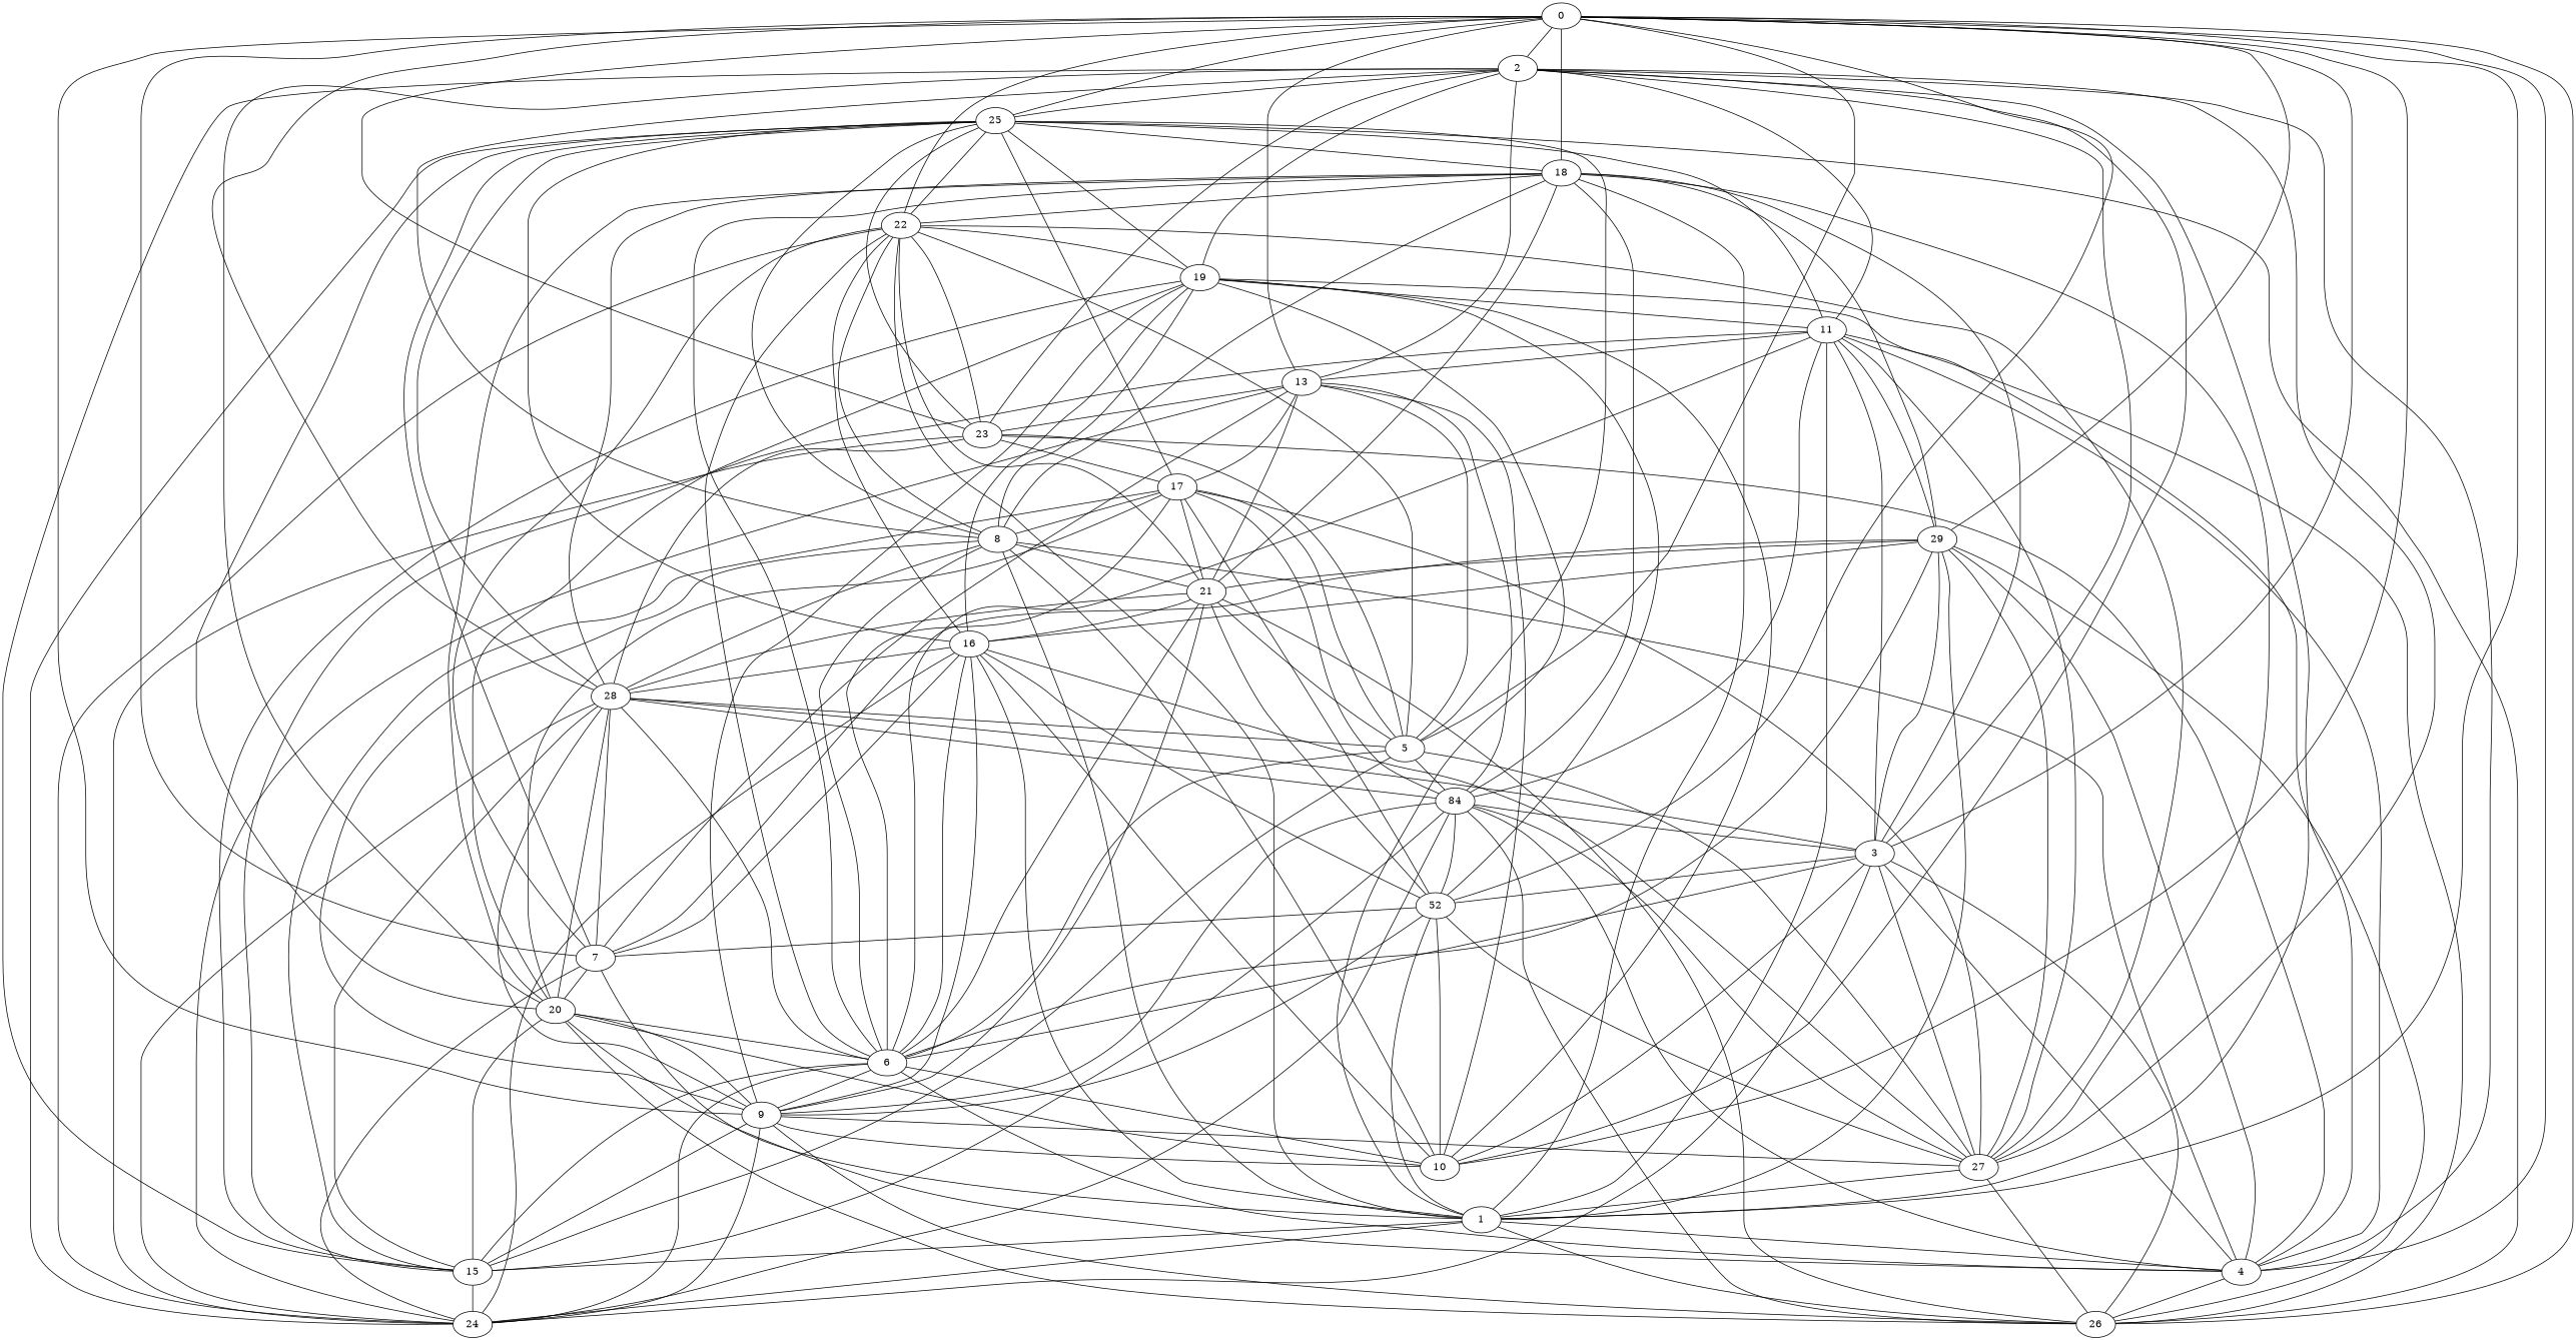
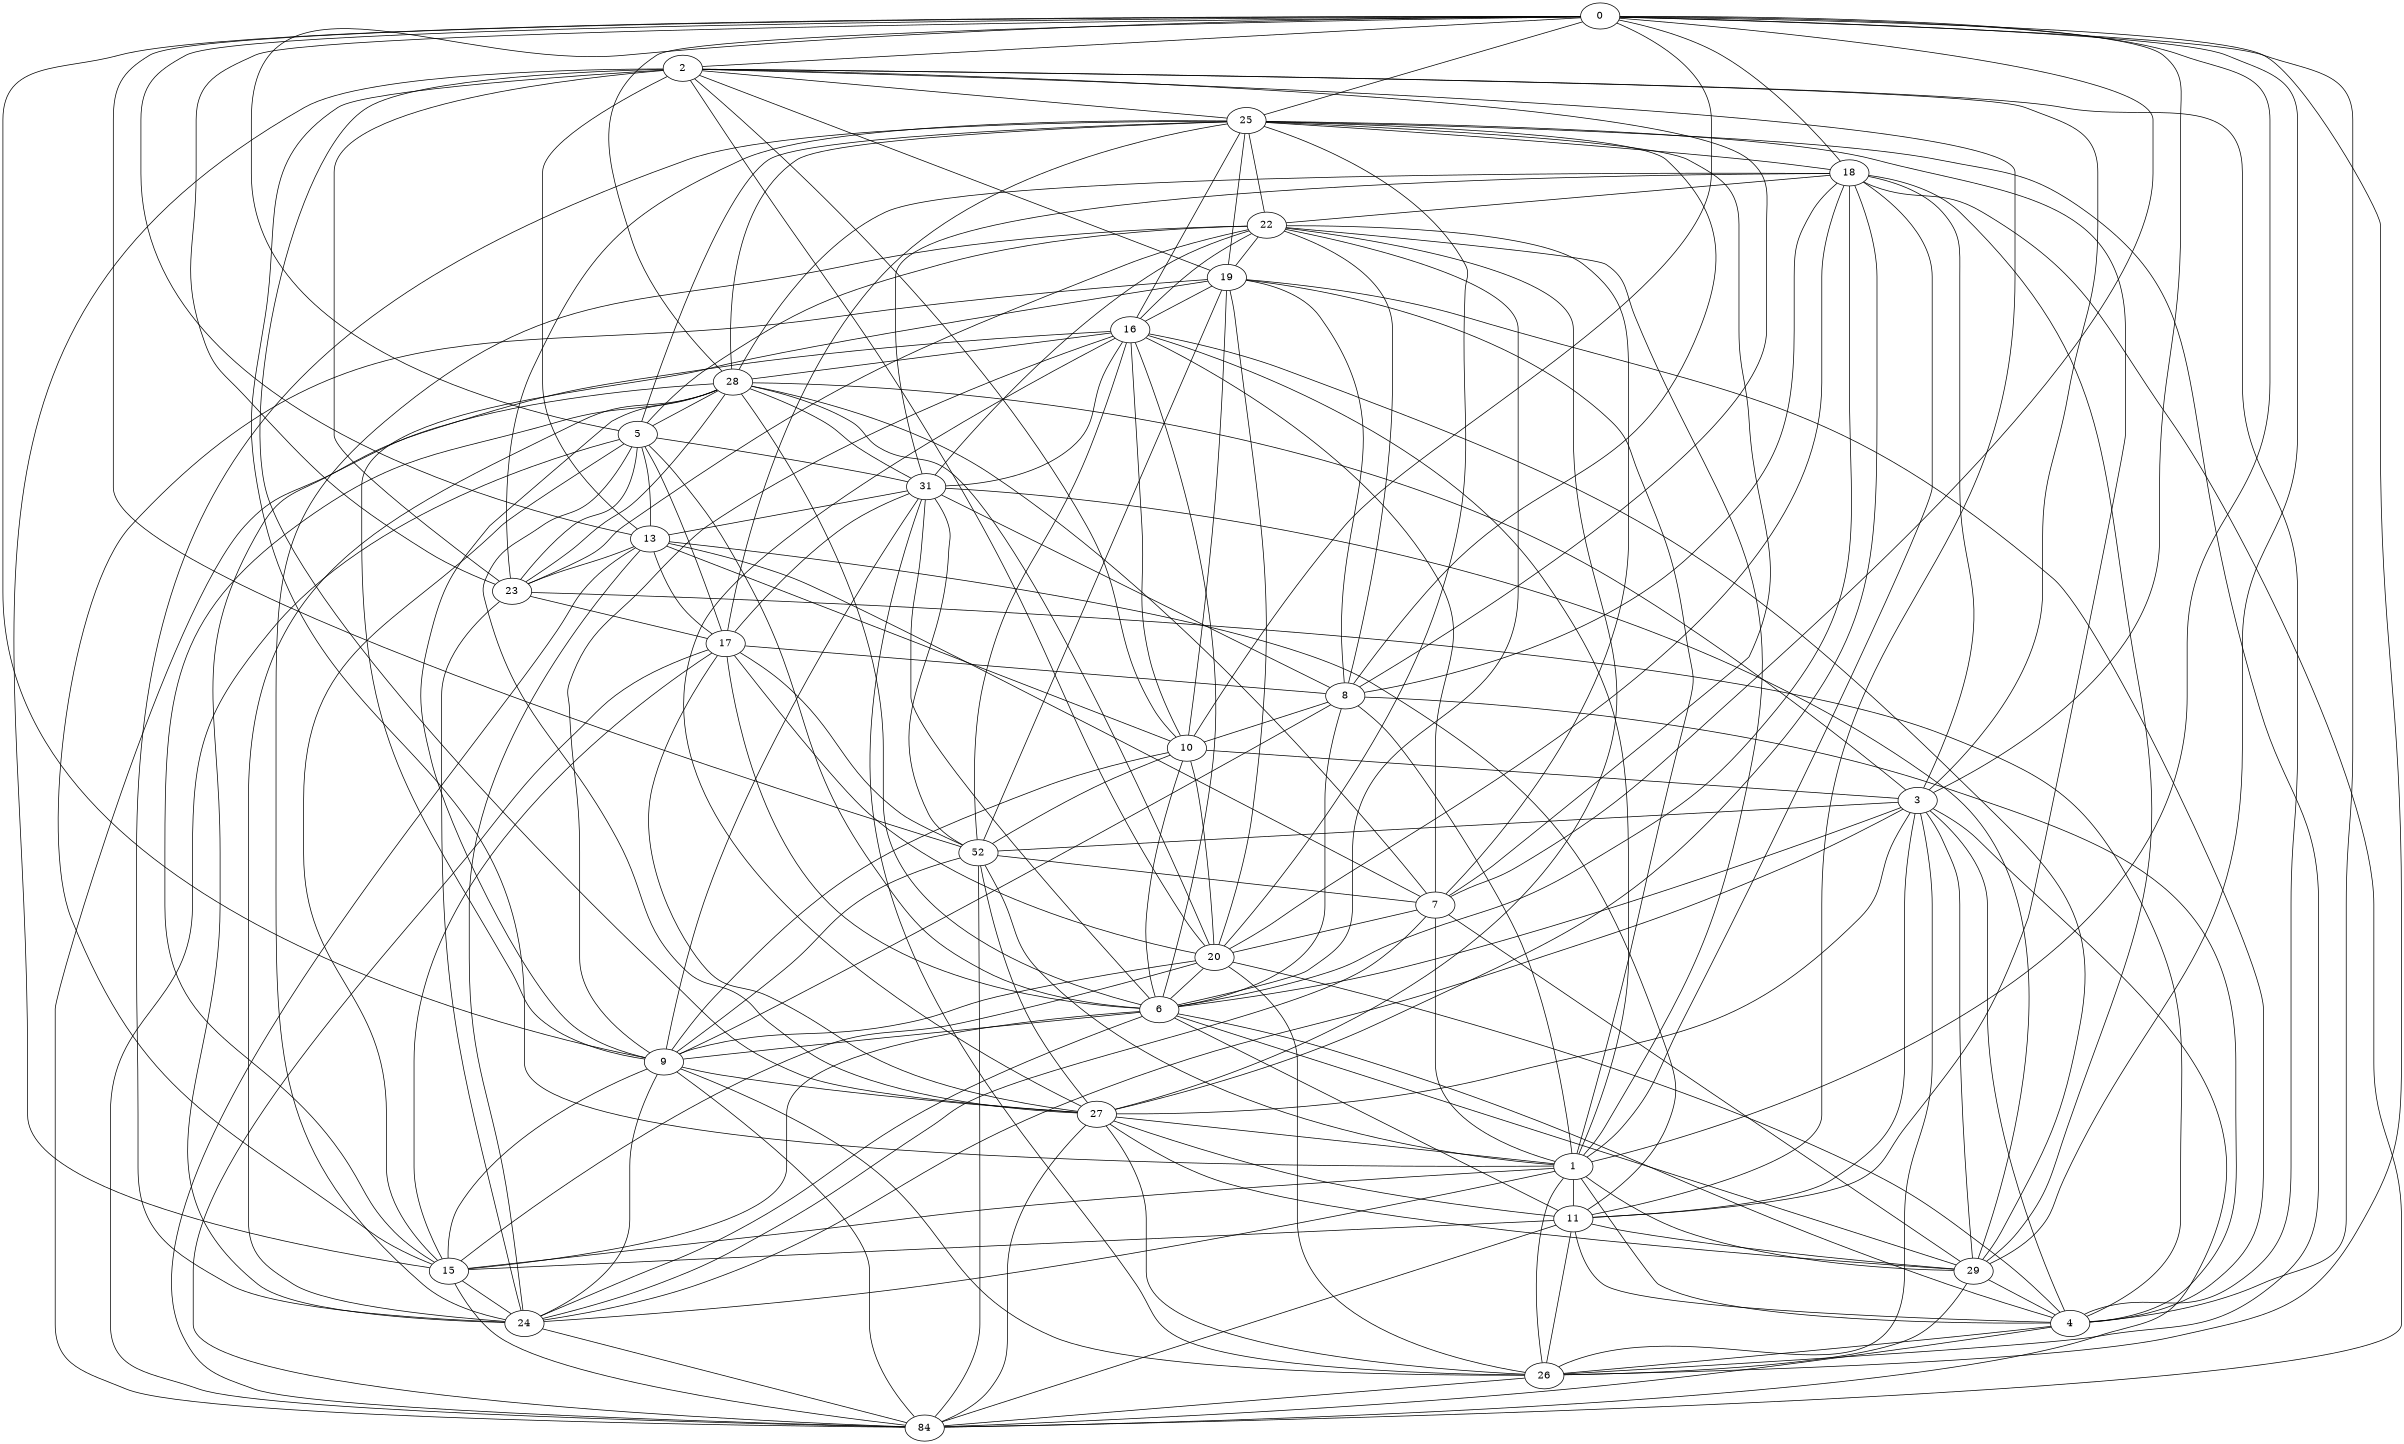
  strict graph {
    0
    2
    5
    9
    18
    22
    25
    26
    28
    1
    4
    10
    19
    6
    n15 [label=84]
    17
-   21
+   21 [label=31]
    15
    n19 [label=52]
    16
    27
    29
    8
    24
    23
    20
    3
    11
    13
    7
    0 -- 2
    0 -- 5
    0 -- 9
    0 -- 18
-   0 -- 22
    0 -- 25
    0 -- 26
    0 -- 28
    2 -- 25
    2 -- 1
    2 -- 4
    2 -- 10
    2 -- 19
    5 -- 22
    5 -- 25
    5 -- 6
    5 -- n15
    5 -- 17
    5 -- 21
    9 -- 28
    9 -- 10
    9 -- 19
    9 -- n15
    9 -- 21
    9 -- 15
    9 -- n19
    9 -- 16
    9 -- 27
    18 -- 22
    18 -- 28
    18 -- 21
    18 -- 29
    22 -- 19
    22 -- 6
    22 -- 16
    22 -- 27
    22 -- 8
    22 -- 24
    22 -- 23
    25 -- 18
    25 -- 22
    25 -- 26
    25 -- 28
    25 -- 16
    25 -- 23
    25 -- 20
    26 -- 9
    26 -- n15
    26 -- 27
    26 -- 20
    28 -- 5
    28 -- n15
    28 -- 15
-   28 -- 8
    28 -- 20
    28 -- 3
    1 -- 0
    1 -- 18
    1 -- 22
    1 -- 26
    1 -- 4
    1 -- 15
    1 -- 8
    1 -- 11
    4 -- 0
    4 -- 26
    4 -- 19
    4 -- n15
    4 -- 8
    4 -- 20
    4 -- 11
    10 -- 0
    10 -- 19
    10 -- 6
    10 -- n19
    10 -- 16
    10 -- 3
    19 -- 25
    19 -- 1
    19 -- 15
    19 -- n19
    19 -- 16
-   19 -- 11
    6 -- 9
    6 -- 18
    6 -- 28
    6 -- 4
    6 -- 17
    6 -- 15
    6 -- 8
    6 -- 24
    6 -- 11
    n15 -- 18
    n15 -- 27
    n15 -- 3
    17 -- 25
    17 -- n15
    17 -- 15
    17 -- n19
    17 -- 8
    17 -- 13
    21 -- 22
    21 -- 26
    21 -- 28
    21 -- 6
    21 -- 17
    21 -- n19
    21 -- 16
    21 -- 13
    15 -- 2
    15 -- 5
    15 -- n15
    15 -- 24
    15 -- 20
    n19 -- 0
    n19 -- 1
    n19 -- n15
    n19 -- 16
    n19 -- 7
    16 -- 28
    16 -- 1
    16 -- 6
    16 -- 27
    16 -- 24
    27 -- 2
    27 -- 5
    27 -- 18
    27 -- 1
    27 -- 17
    27 -- n19
    27 -- 3
    29 -- 0
    29 -- 26
    29 -- 1
    29 -- 4
    29 -- 6
    29 -- 21
    29 -- 16
    29 -- 27
    29 -- 3
    29 -- 7
    8 -- 2
    8 -- 9
    8 -- 18
    8 -- 25
    8 -- 10
    8 -- 19
    8 -- 21
    24 -- 9
    24 -- 25
    24 -- 28
    24 -- 1
    24 -- n15
    24 -- 23
    24 -- 3
    24 -- 7
    23 -- 0
    23 -- 2
    23 -- 5
    23 -- 28
    23 -- 4
    23 -- 17
    20 -- 2
    20 -- 9
    20 -- 18
    20 -- 10
    20 -- 19
    20 -- 6
    20 -- 17
    3 -- 0
    3 -- 2
    3 -- 18
    3 -- 26
    3 -- 4
    3 -- 6
    3 -- n19
    11 -- 2
    11 -- 25
    11 -- 26
    11 -- n15
    11 -- 15
    11 -- 27
    11 -- 29
    11 -- 3
    11 -- 13
    13 -- 0
    13 -- 2
    13 -- 5
    13 -- 10
    13 -- n15
    13 -- 24
    13 -- 23
    7 -- 0
    7 -- 22
    7 -- 25
    7 -- 28
    7 -- 1
    7 -- 16
    7 -- 20
    7 -- 13
  }
